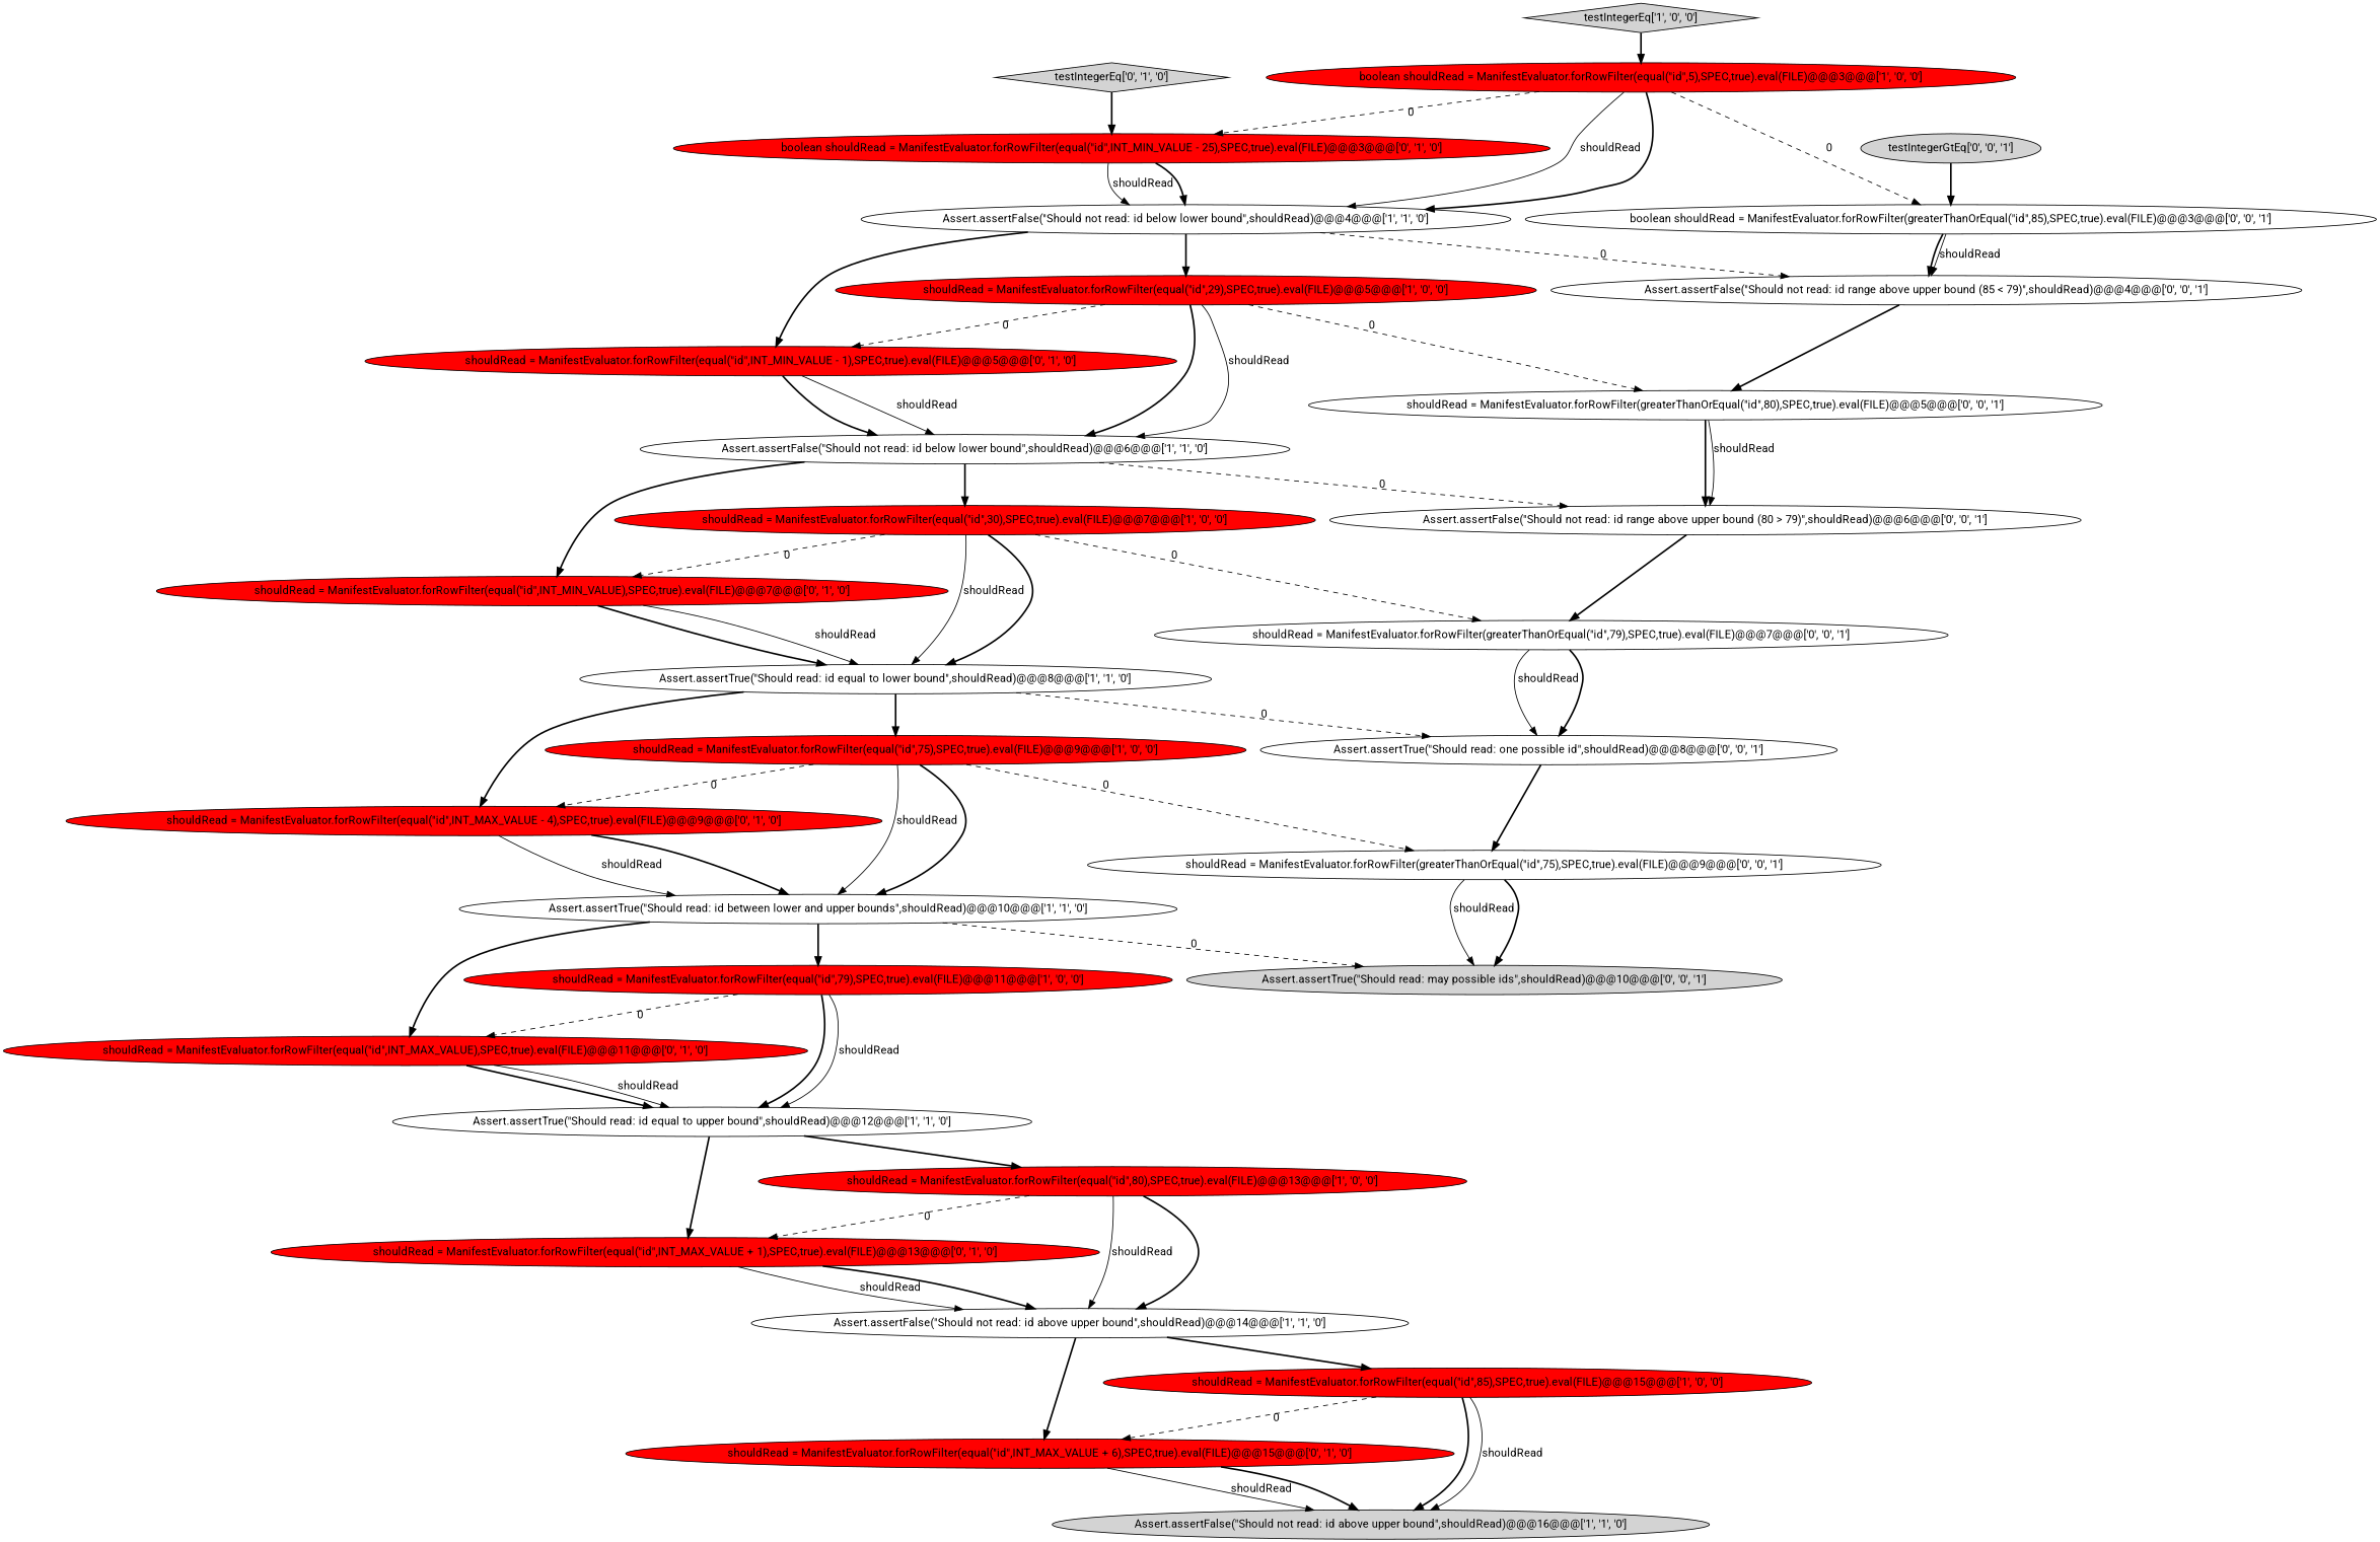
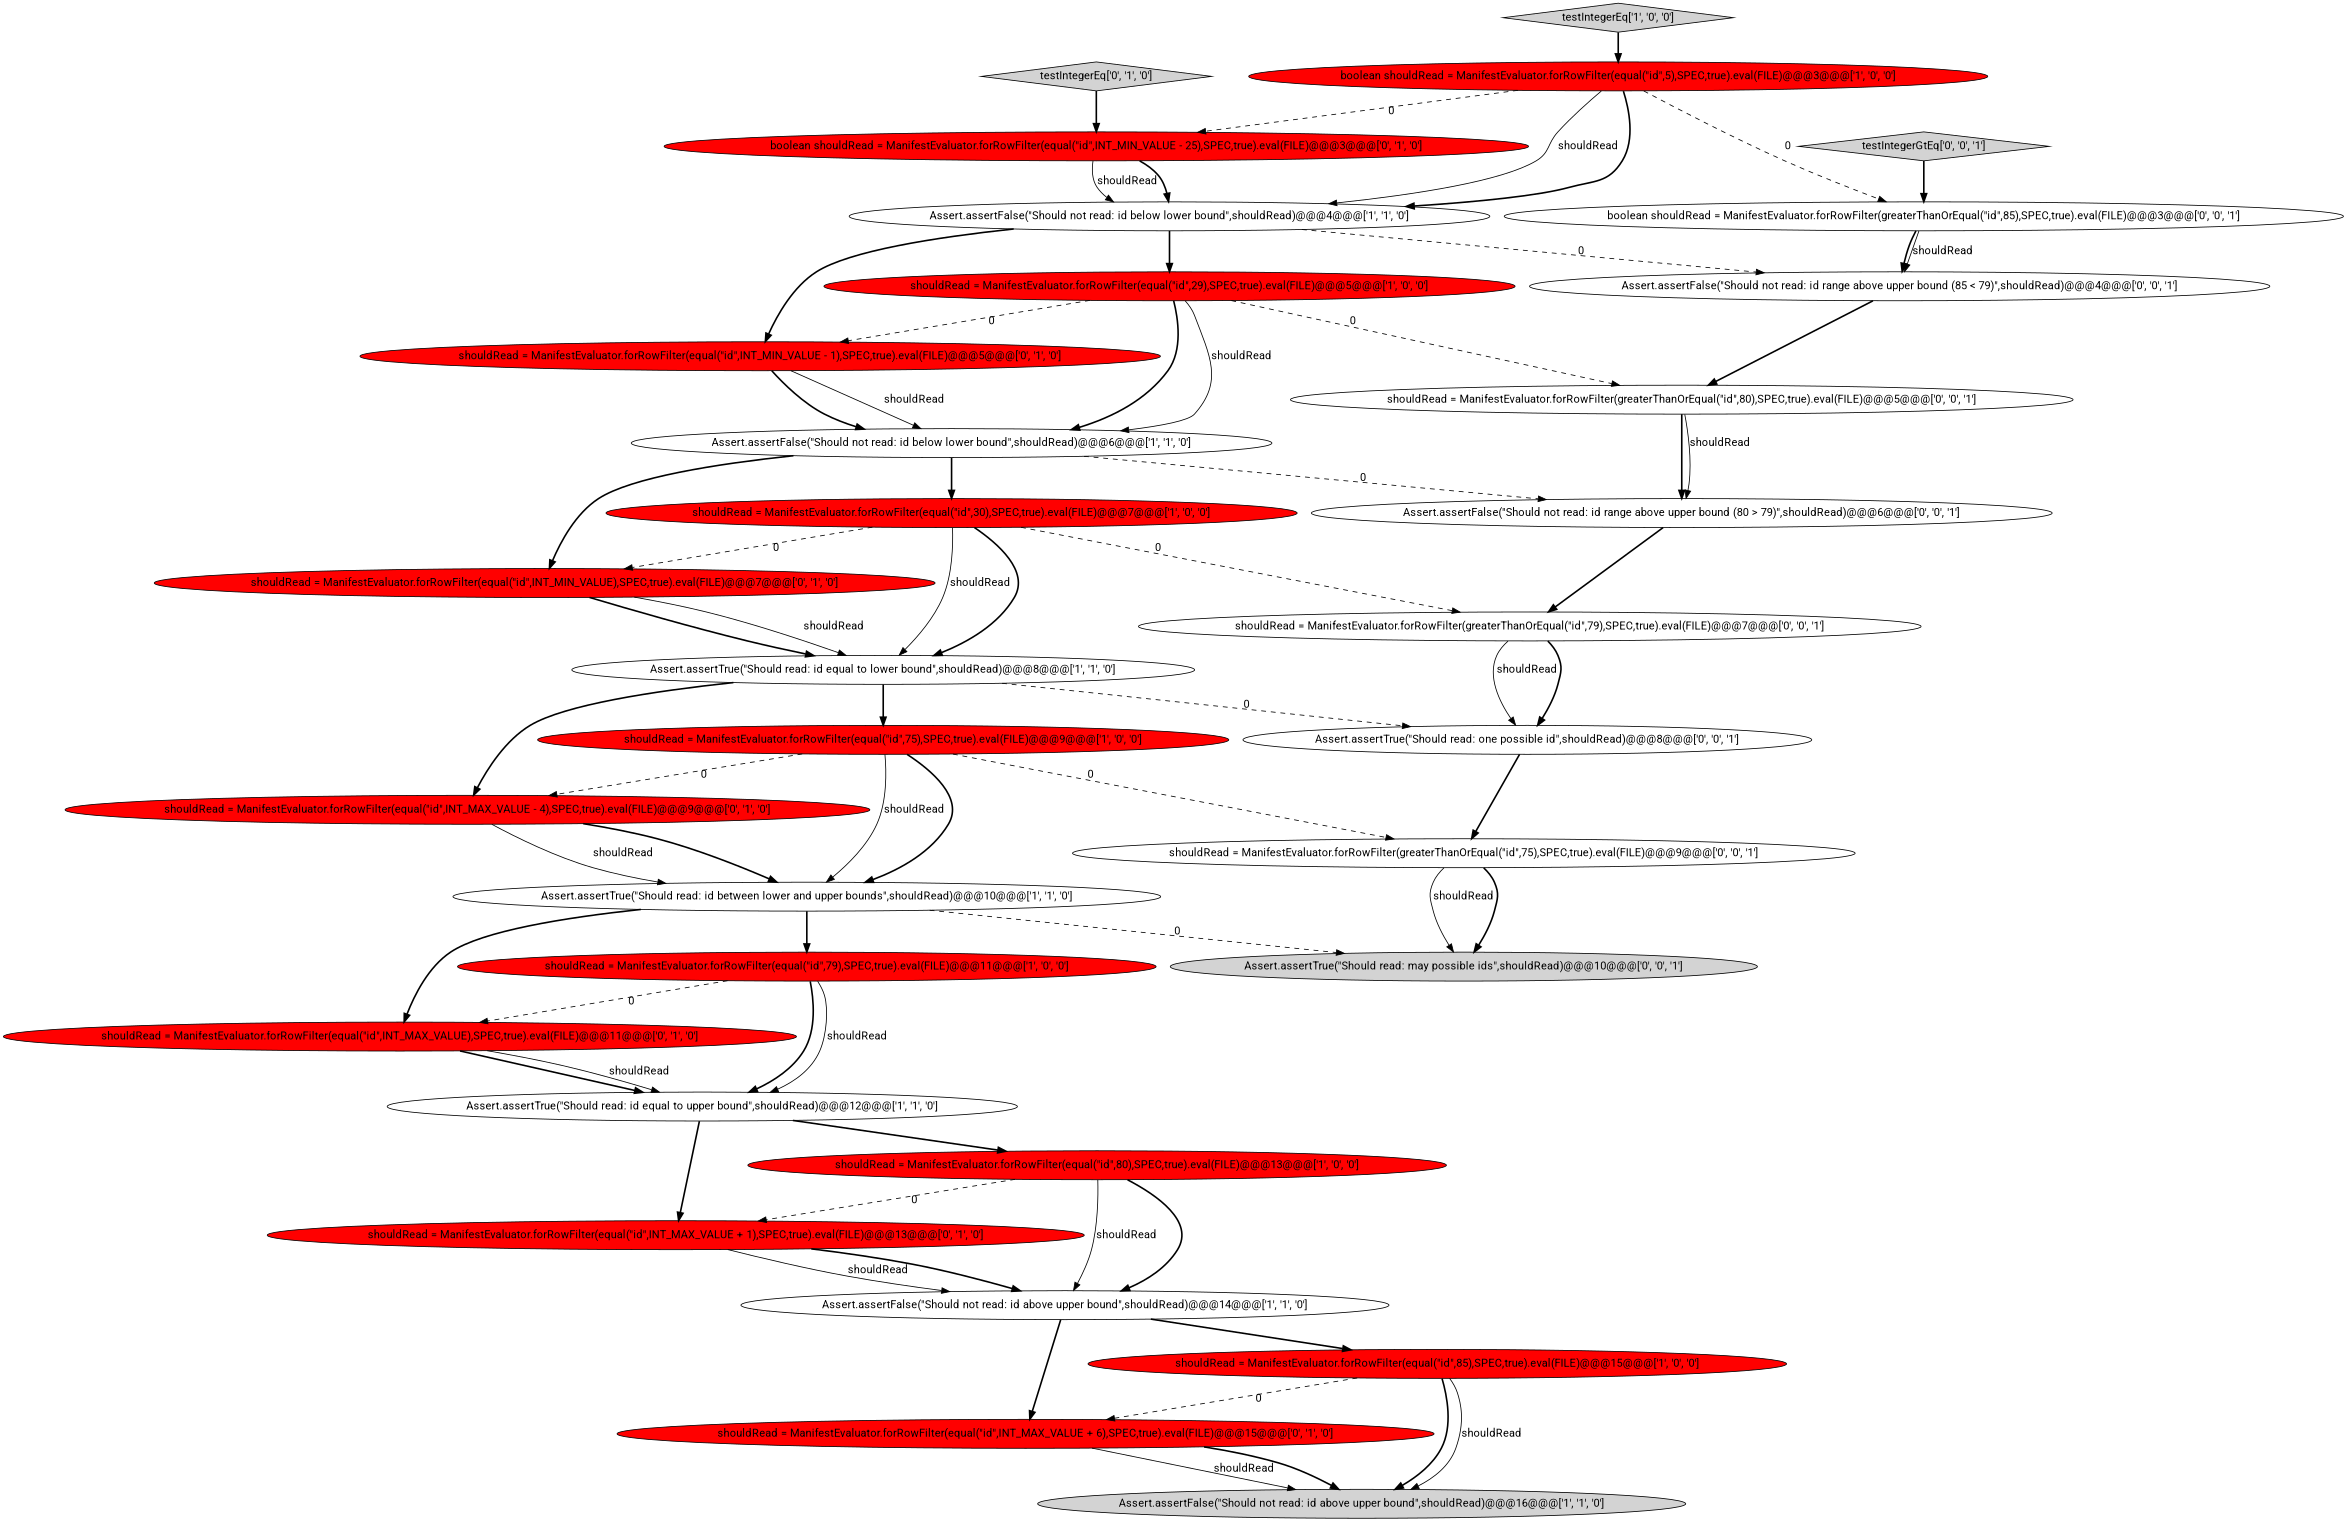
  digraph {
    fontname=Roboto
    node [fillcolor=red shape=ellipse style=filled fontname=Roboto]
    edge [style=bold fontname=Roboto]
    n1 [label="shouldRead = ManifestEvaluator.forRowFilter(equal(\"id\",29),SPEC,true).eval(FILE)@@@5@@@['1', '0', '0']"]
    n2 [label="shouldRead = ManifestEvaluator.forRowFilter(equal(\"id\",INT_MIN_VALUE - 1),SPEC,true).eval(FILE)@@@5@@@['0', '1', '0']"]
    n3 [fillcolor=white label="Assert.assertFalse(\"Should not read: id below lower bound\",shouldRead)@@@6@@@['1', '1', '0']"]
    n4 [fillcolor=white label="shouldRead = ManifestEvaluator.forRowFilter(greaterThanOrEqual(\"id\",80),SPEC,true).eval(FILE)@@@5@@@['0', '0', '1']"]
    n5 [label="shouldRead = ManifestEvaluator.forRowFilter(equal(\"id\",INT_MAX_VALUE + 1),SPEC,true).eval(FILE)@@@13@@@['0', '1', '0']"]
    n6 [fillcolor=white label="Assert.assertFalse(\"Should not read: id above upper bound\",shouldRead)@@@14@@@['1', '1', '0']"]
    n7 [label="shouldRead = ManifestEvaluator.forRowFilter(equal(\"id\",80),SPEC,true).eval(FILE)@@@13@@@['1', '0', '0']"]
    n8 [label="shouldRead = ManifestEvaluator.forRowFilter(equal(\"id\",INT_MIN_VALUE),SPEC,true).eval(FILE)@@@7@@@['0', '1', '0']"]
    n9 [fillcolor=white label="Assert.assertTrue(\"Should read: id equal to lower bound\",shouldRead)@@@8@@@['1', '1', '0']"]
    n10 [fillcolor=white label="Assert.assertFalse(\"Should not read: id below lower bound\",shouldRead)@@@4@@@['1', '1', '0']"]
    n11 [fillcolor=white label="Assert.assertFalse(\"Should not read: id range above upper bound (85 < 79)\",shouldRead)@@@4@@@['0', '0', '1']"]
    n12 [label="shouldRead = ManifestEvaluator.forRowFilter(equal(\"id\",85),SPEC,true).eval(FILE)@@@15@@@['1', '0', '0']"]
    n13 [label="shouldRead = ManifestEvaluator.forRowFilter(equal(\"id\",INT_MAX_VALUE + 6),SPEC,true).eval(FILE)@@@15@@@['0', '1', '0']"]
    n14 [label="shouldRead = ManifestEvaluator.forRowFilter(equal(\"id\",30),SPEC,true).eval(FILE)@@@7@@@['1', '0', '0']"]
    n15 [fillcolor=white label="Assert.assertFalse(\"Should not read: id range above upper bound (80 > 79)\",shouldRead)@@@6@@@['0', '0', '1']"]
    n16 [fillcolor=white label="shouldRead = ManifestEvaluator.forRowFilter(greaterThanOrEqual(\"id\",75),SPEC,true).eval(FILE)@@@9@@@['0', '0', '1']"]
    n17 [fillcolor=lightgray label="Assert.assertTrue(\"Should read: may possible ids\",shouldRead)@@@10@@@['0', '0', '1']"]
    n18 [fillcolor=white label="Assert.assertTrue(\"Should read: one possible id\",shouldRead)@@@8@@@['0', '0', '1']"]
    n19 [label="shouldRead = ManifestEvaluator.forRowFilter(equal(\"id\",INT_MAX_VALUE - 4),SPEC,true).eval(FILE)@@@9@@@['0', '1', '0']"]
    n20 [fillcolor=white label="Assert.assertTrue(\"Should read: id between lower and upper bounds\",shouldRead)@@@10@@@['1', '1', '0']"]
    n21 [label="boolean shouldRead = ManifestEvaluator.forRowFilter(equal(\"id\",5),SPEC,true).eval(FILE)@@@3@@@['1', '0', '0']"]
    n22 [label="boolean shouldRead = ManifestEvaluator.forRowFilter(equal(\"id\",INT_MIN_VALUE - 25),SPEC,true).eval(FILE)@@@3@@@['0', '1', '0']"]
    n23 [fillcolor=white label="boolean shouldRead = ManifestEvaluator.forRowFilter(greaterThanOrEqual(\"id\",85),SPEC,true).eval(FILE)@@@3@@@['0', '0', '1']"]
    n24 [label="shouldRead = ManifestEvaluator.forRowFilter(equal(\"id\",75),SPEC,true).eval(FILE)@@@9@@@['1', '0', '0']"]
    n25 [fillcolor=white label="shouldRead = ManifestEvaluator.forRowFilter(greaterThanOrEqual(\"id\",79),SPEC,true).eval(FILE)@@@7@@@['0', '0', '1']"]
    n26 [fillcolor=white label="Assert.assertTrue(\"Should read: id equal to upper bound\",shouldRead)@@@12@@@['1', '1', '0']"]
    n27 [fillcolor=lightgray label="testIntegerEq['1', '0', '0']" shape=diamond]
    n28 [label="shouldRead = ManifestEvaluator.forRowFilter(equal(\"id\",79),SPEC,true).eval(FILE)@@@11@@@['1', '0', '0']"]
    n29 [label="shouldRead = ManifestEvaluator.forRowFilter(equal(\"id\",INT_MAX_VALUE),SPEC,true).eval(FILE)@@@11@@@['0', '1', '0']"]
    n30 [fillcolor=lightgray label="Assert.assertFalse(\"Should not read: id above upper bound\",shouldRead)@@@16@@@['1', '1', '0']"]
-   n31 [fillcolor=lightgray label="testIntegerGtEq['0', '0', '1']"]
+   n31 [fillcolor=lightgray label="testIntegerGtEq['0', '0', '1']" shape=diamond]
    n32 [fillcolor=lightgray label="testIntegerEq['0', '1', '0']" shape=diamond]
    n1 -> n2 [label=0 style=dashed]
    n1 -> n3 [label=shouldRead style=solid]
    n1 -> n3
    n1 -> n4 [label=0 style=dashed]
    n2 -> n3 [label=shouldRead style=solid]
    n2 -> n3
    n3 -> n8
    n3 -> n14
    n3 -> n15 [label=0 style=dashed]
    n4 -> n15
    n4 -> n15 [label=shouldRead style=solid]
    n5 -> n6
    n5 -> n6 [label=shouldRead style=solid]
    n6 -> n12
    n6 -> n13
    n7 -> n5 [label=0 style=dashed]
    n7 -> n6
    n7 -> n6 [label=shouldRead style=solid]
    n8 -> n9
    n8 -> n9 [label=shouldRead style=solid]
    n9 -> n18 [label=0 style=dashed]
    n9 -> n19
    n9 -> n24
    n10 -> n1
    n10 -> n2
    n10 -> n11 [label=0 style=dashed]
    n11 -> n4
    n12 -> n13 [label=0 style=dashed]
    n12 -> n30
    n12 -> n30 [label=shouldRead style=solid]
    n13 -> n30 [label=shouldRead style=solid]
    n13 -> n30
    n14 -> n8 [label=0 style=dashed]
    n14 -> n9 [label=shouldRead style=solid]
    n14 -> n9
    n14 -> n25 [label=0 style=dashed]
    n15 -> n25
    n16 -> n17 [label=shouldRead style=solid]
    n16 -> n17
    n18 -> n16
    n19 -> n20
    n19 -> n20 [label=shouldRead style=solid]
    n20 -> n17 [label=0 style=dashed]
    n20 -> n28
    n20 -> n29
    n21 -> n10
    n21 -> n10 [label=shouldRead style=solid]
    n21 -> n22 [label=0 style=dashed]
    n21 -> n23 [label=0 style=dashed]
    n22 -> n10 [label=shouldRead style=solid]
    n22 -> n10
    n23 -> n11
    n23 -> n11 [label=shouldRead style=solid]
    n24 -> n16 [label=0 style=dashed]
    n24 -> n19 [label=0 style=dashed]
    n24 -> n20 [label=shouldRead style=solid]
    n24 -> n20
    n25 -> n18 [label=shouldRead style=solid]
    n25 -> n18
    n26 -> n5
    n26 -> n7
    n27 -> n21
    n28 -> n26
    n28 -> n26 [label=shouldRead style=solid]
    n28 -> n29 [label=0 style=dashed]
    n29 -> n26
    n29 -> n26 [label=shouldRead style=solid]
    n31 -> n23
    n32 -> n22
  }
